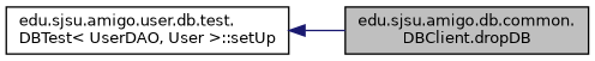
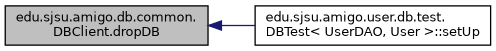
  digraph {
    rankdir=LR
    node [color=black fontname=Helvetica fontsize=10 shape=record style=filled]
    n1 [fillcolor=grey75 fontcolor=black height=0.2 label="edu.sjsu.amigo.db.common.\lDBClient.dropDB" width=0.4]
    n2 [fillcolor=white height=0.2 label="edu.sjsu.amigo.user.db.test.\lDBTest\< UserDAO, User \>::setUp" width=0.4]
-   n2 -> n1 [color=midnightblue dir=back fontname=Helvetica fontsize=10 labelfontname=Helvetica labelfontsize=10 style=solid]
+   n1 -> n2 [color=midnightblue dir=back fontname=Helvetica fontsize=10 labelfontname=Helvetica labelfontsize=10 style=solid]
  }
